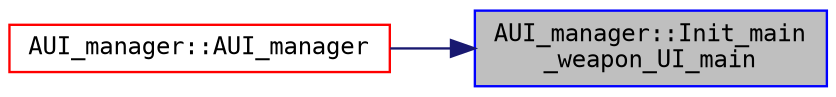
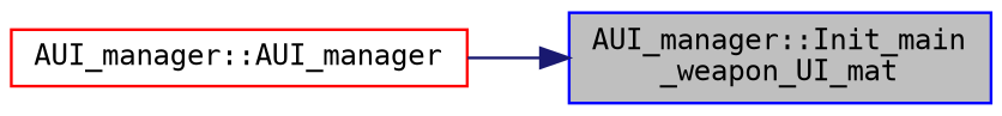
  digraph {
    rankdir=RL
    fontname="DejaVu Sans Mono"
    node [fontname="DejaVu Sans Mono" fontsize=10 shape=record style=filled]
-   n1 [color=blue fillcolor=grey75 fontcolor=black height=0.2 label="AUI_manager::Init_main\l_weapon_UI_main" width=0.4]
+   n1 [color=blue fillcolor=grey75 fontcolor=black height=0.2 label="AUI_manager::Init_main\l_weapon_UI_mat" width=0.4]
    n2 [color=red fillcolor=white height=0.2 label="AUI_manager::AUI_manager" width=0.4]
    n1 -> n2 [color=midnightblue dir=back fontname="DejaVu Sans Mono" fontsize=10 labelfontname=Helvetica labelfontsize=10 style=solid]
  }
